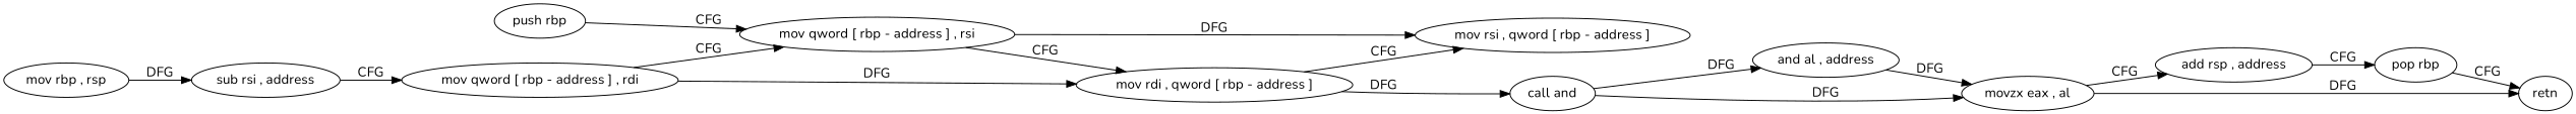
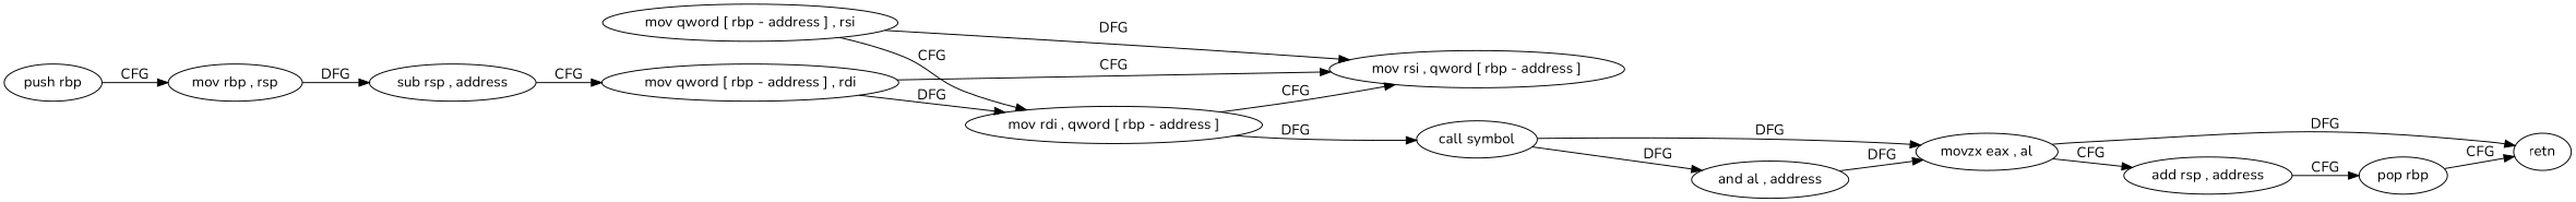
  digraph {
    fontname=Nunito
    rankdir=LR
    node [fontname=Nunito]
    edge [fontname=Nunito]
    n1 [label="push rbp"]
    n2 [label="mov rbp , rsp"]
-   n3 [label="sub rsi , address"]
+   n3 [label="sub rsp , address"]
    n4 [label="mov qword [ rbp - address ] , rdi"]
    n5 [label="mov qword [ rbp - address ] , rsi"]
    n6 [label="mov rdi , qword [ rbp - address ]"]
    n7 [label="mov rsi , qword [ rbp - address ]"]
-   n8 [label="call and"]
+   n8 [label="call symbol"]
    n9 [label="and al , address"]
    n10 [label="movzx eax , al"]
    n11 [label="add rsp , address"]
    n12 [label=retn]
    n13 [label="pop rbp"]
-   n1 -> n5 [label=CFG]
+   n1 -> n2 [label=CFG]
    n2 -> n3 [label=DFG]
    n3 -> n4 [label=CFG]
-   n4 -> n5 [label=CFG]
+   n4 -> n7 [label=CFG]
    n4 -> n6 [label=DFG]
    n5 -> n6 [label=CFG]
    n5 -> n7 [label=DFG]
    n6 -> n7 [label=CFG]
    n6 -> n8 [label=DFG]
    n8 -> n9 [label=DFG]
    n8 -> n10 [label=DFG]
    n9 -> n10 [label=DFG]
    n10 -> n11 [label=CFG]
    n10 -> n12 [label=DFG]
    n11 -> n13 [label=CFG]
    n13 -> n12 [label=CFG]
  }
